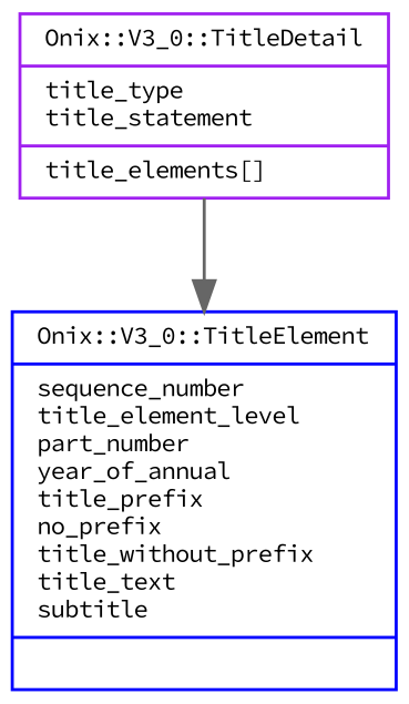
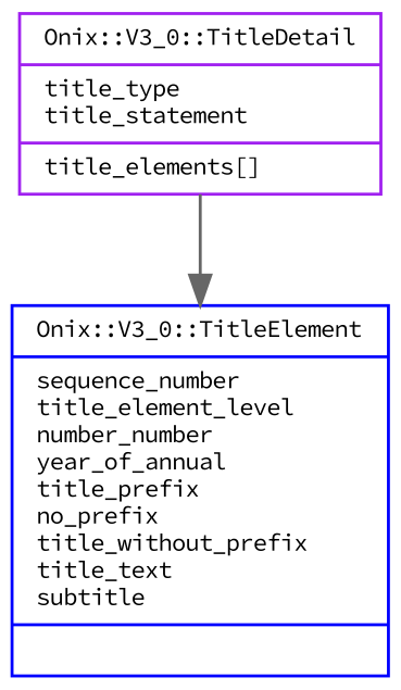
  digraph {
    fontname="Source Code Pro"
    fontsize=8
    node [fontname="Source Code Pro" fontsize=8 shape=record]
    n1 [label="{Onix::V3_0::TitleDetail\l|title_type\ltitle_statement\l|title_elements[]\l}" color=purple]
-   n2 [label="{Onix::V3_0::TitleElement\l|sequence_number\ltitle_element_level\lpart_number\lyear_of_annual\ltitle_prefix\lno_prefix\ltitle_without_prefix\ltitle_text\lsubtitle\l|\l}" color=blue]
+   n2 [label="{Onix::V3_0::TitleElement\l|sequence_number\ltitle_element_level\lnumber_number\lyear_of_annual\ltitle_prefix\lno_prefix\ltitle_without_prefix\ltitle_text\lsubtitle\l|\l}" color=blue]
    n1 -> n2 [arrowhead=normal fontname="Source Code Pro" fontsize=8 color=gray40]
  }
